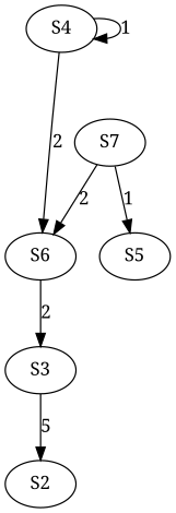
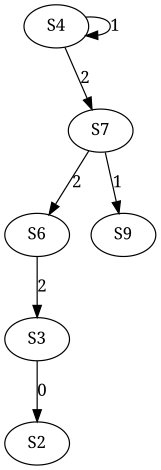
  strict digraph {
    fontname="Noto Serif"
    node [fontname="Noto Serif"]
    edge [fontname="Noto Serif"]
    S3
    S2
    S6
    S7
-   S5
+   S5 [label=S9]
    S4
-   S3 -> S2 [label=5]
+   S3 -> S2 [label=0]
    S6 -> S3 [label=2]
    S7 -> S6 [label=2]
    S7 -> S5 [label=1]
-   S4 -> S6 [label=2]
+   S4 -> S7 [label=2]
    S4 -> S4 [label=1]
  }
